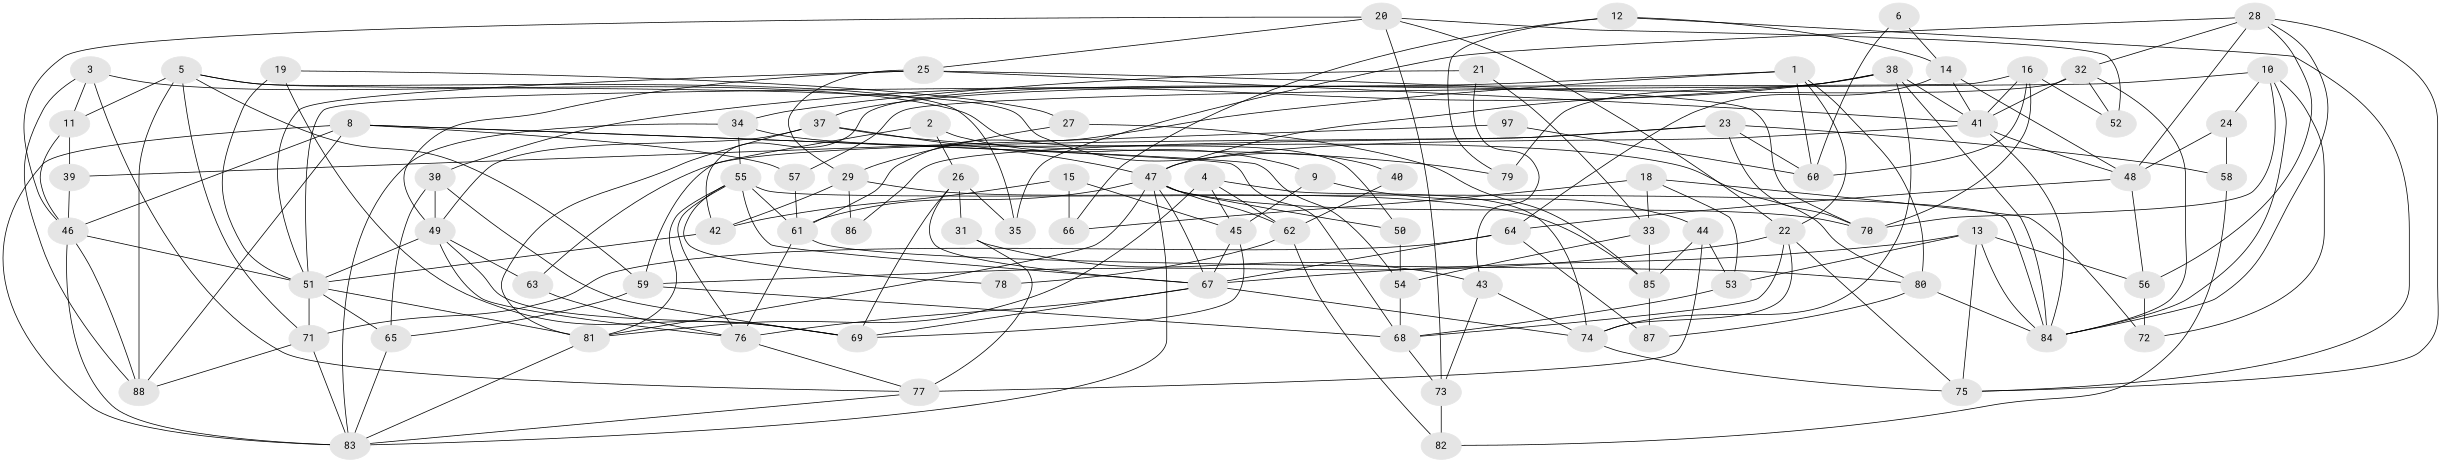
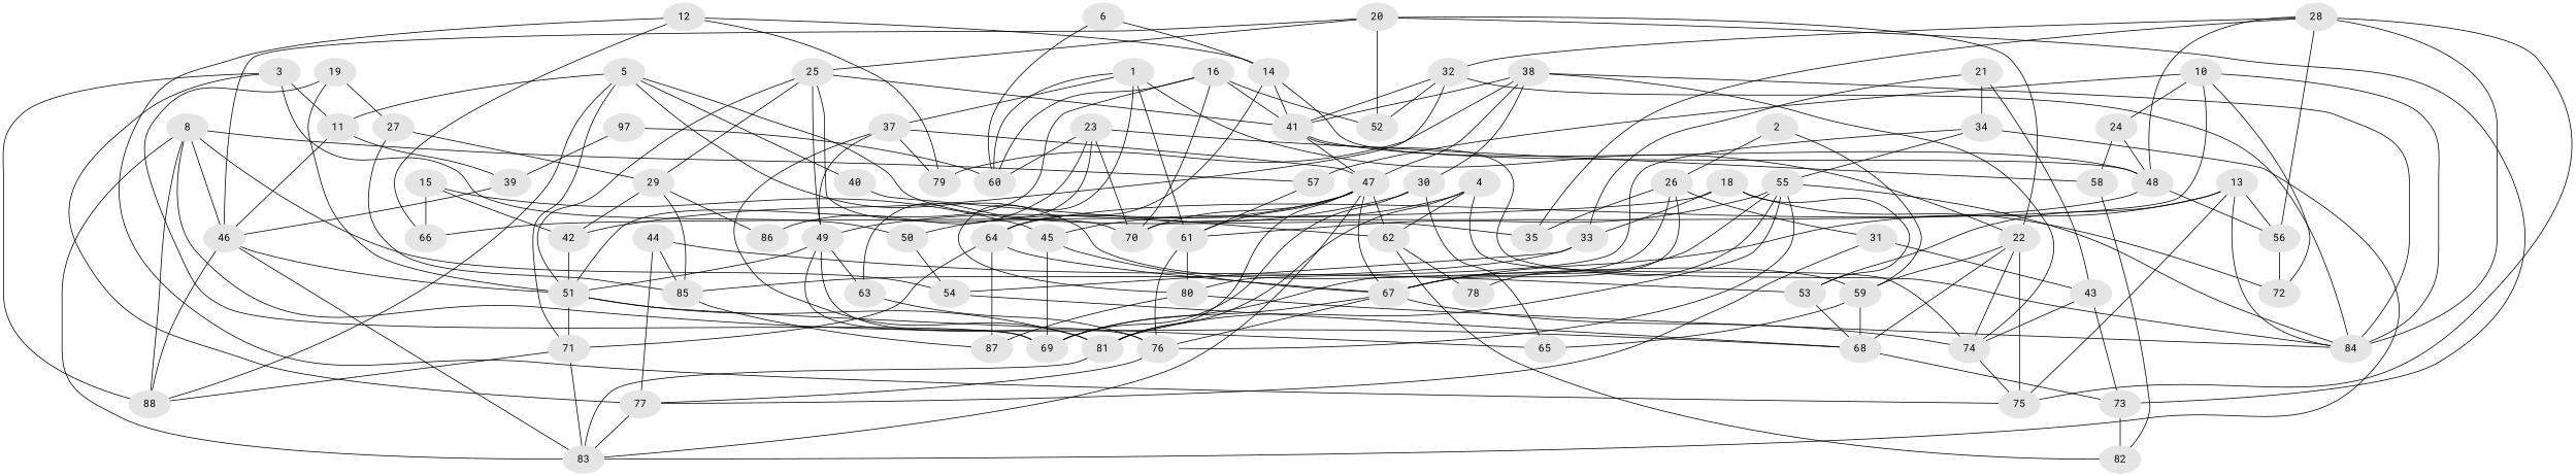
  graph {
    fontname="Roboto Mono"
    node [color=gray90 fontname="Roboto Mono" style=filled]
    edge [fontname="Roboto Mono" weight=1.0]
    1
    22
    37
    60
    61
    80
    59
    74
    68
    75
    81
    79
    49
    47
    76
    84
    87
    2
-   9
    26
    45
    44
    35
    67
    69
    31
    65
    3
    11
    50
    77
    88
    46
    39
    54
    83
    4
    62
    78
    82
    5
    40
    71
    6
    14
    41
    48
    64
    15
    66
    42
    8
    57
    51
    73
    53
    85
    10
    24
    70
    72
    58
    12
    13
    56
    30
    16
    52
    n69 [label=97]
    18
    33
    19
    27
    29
    20
    25
    21
    34
    43
    55
    23
    86
    63
    28
    32
    38
    1 -- 22
    1 -- 37
    1 -- 60
    1 -- 61
    1 -- 80
    22 -- 59
    22 -- 74
    22 -- 68 [weight=2.0]
    22 -- 75
    37 -- 81
    37 -- 79
    37 -- 49
    37 -- 47
    61 -- 80
    61 -- 76
    80 -- 84
    80 -- 87
    59 -- 68
    59 -- 65
    74 -- 75
    68 -- 73
    81 -- 83
    49 -- 76
    49 -- 69
    49 -- 51
    49 -- 63
    47 -- 61
    47 -- 81
    47 -- 67
    47 -- 50
    47 -- 83
    47 -- 62
    47 -- 70
    76 -- 77
    2 -- 59
-   2 -- 9
    2 -- 26
-   9 -- 45
-   9 -- 44
    26 -- 35
    26 -- 67
    26 -- 69
    26 -- 31
    45 -- 67
    45 -- 69
    44 -- 77 [weight=2.0]
    44 -- 53
    44 -- 85 [weight=2.0]
    67 -- 74
    67 -- 76
    67 -- 69
    31 -- 77
    31 -- 43
-   65 -- 83
    3 -- 11
    3 -- 50
    3 -- 77
    3 -- 88
    11 -- 46
    11 -- 39
    50 -- 54
    77 -- 83
    46 -- 88
    46 -- 83 [weight=2.0]
    46 -- 51
    39 -- 46
    54 -- 68
    4 -- 74
    4 -- 81
    4 -- 45
    4 -- 62
    62 -- 78
    62 -- 82
    5 -- 59
    5 -- 35
    5 -- 11
    5 -- 88
    5 -- 40
    5 -- 71
    40 -- 62 [weight=2.0]
    71 -- 88
    71 -- 83
    6 -- 60
    6 -- 14
    14 -- 41
    14 -- 48
    14 -- 64
    41 -- 47
    41 -- 84
    41 -- 48
    48 -- 64
    48 -- 56
    64 -- 87
    64 -- 67
    64 -- 71
    15 -- 45
    15 -- 66
    15 -- 42
    42 -- 51 [weight=2.0]
    8 -- 68
    8 -- 88
    8 -- 46
    8 -- 54
    8 -- 83
    8 -- 57
    57 -- 61
    51 -- 81
    51 -- 65
    51 -- 71
    73 -- 82
    53 -- 68
    85 -- 87
    10 -- 84
    10 -- 57
    10 -- 24
    10 -- 70
    10 -- 72
    24 -- 48
    24 -- 58
    58 -- 82
    12 -- 75
    12 -- 79
    12 -- 14
    12 -- 66
    13 -- 75
    13 -- 84
    13 -- 67
    13 -- 53
    13 -- 56
    56 -- 72
    30 -- 49
    30 -- 69
    30 -- 65
    16 -- 60
    16 -- 41
    16 -- 51
    16 -- 70
    16 -- 52
    n69 -- 60
    n69 -- 39
    18 -- 66
    18 -- 53
    18 -- 72
    18 -- 33
    33 -- 54
    33 -- 85
    19 -- 69
    19 -- 51
    19 -- 27
    27 -- 85
    27 -- 29
    29 -- 42
    29 -- 85
    29 -- 86
    20 -- 22
    20 -- 46
    20 -- 73
    20 -- 52
    20 -- 25
    25 -- 49
    25 -- 41
    25 -- 51
    25 -- 70
    25 -- 29
    21 -- 33
    21 -- 34
    21 -- 43
    34 -- 80
    34 -- 83
    34 -- 55
    43 -- 74
    43 -- 73
    55 -- 61
    55 -- 81
    55 -- 76
    55 -- 84
    55 -- 67
    55 -- 78
    23 -- 60 [weight=2.0]
    23 -- 70
    23 -- 58
    23 -- 86
    23 -- 63
    63 -- 76
    28 -- 75
    28 -- 84
    28 -- 35
    28 -- 48
    28 -- 56
    28 -- 32
    32 -- 84
    32 -- 41
    32 -- 42
    32 -- 52
    38 -- 74
    38 -- 79
    38 -- 47
    38 -- 84 [weight=2.0]
    38 -- 41
    38 -- 30
  }
